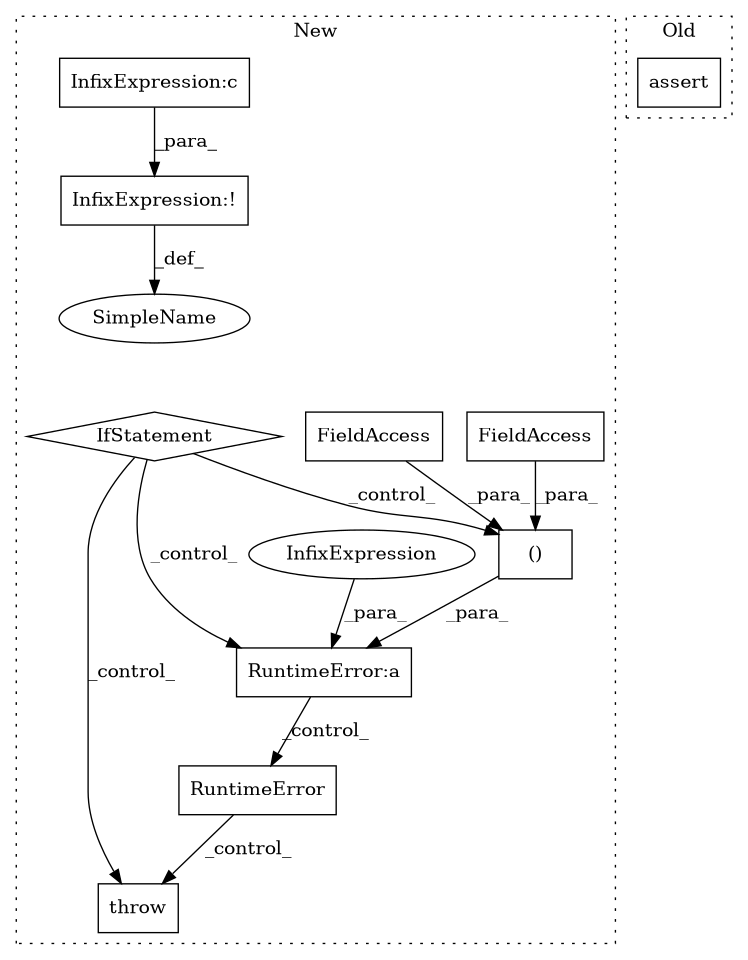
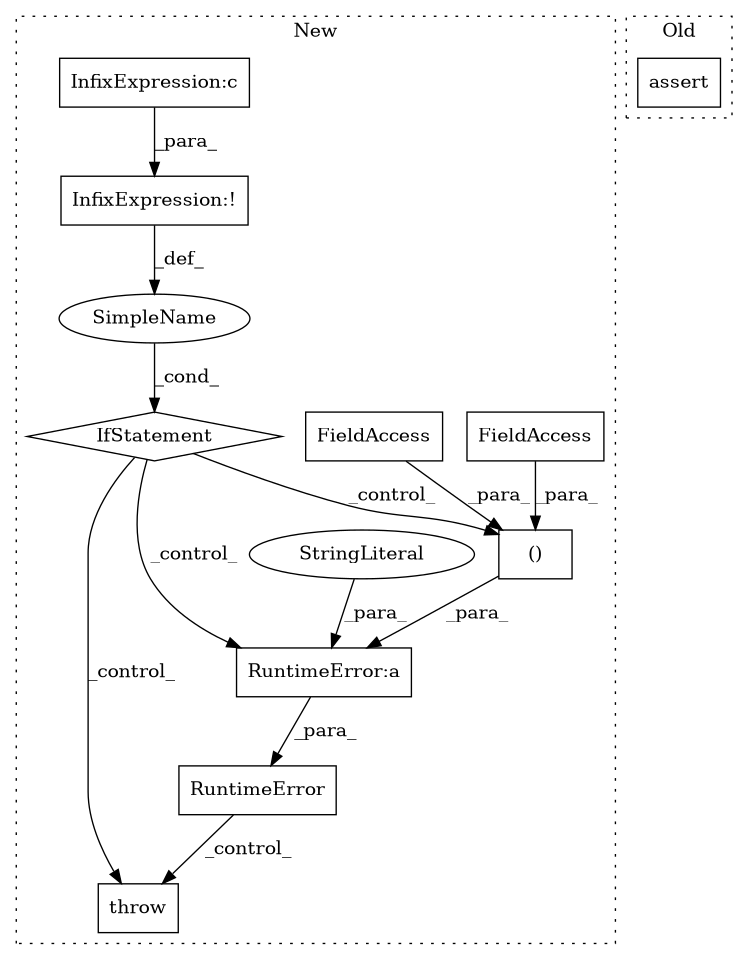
  digraph {
    node [a=27 l=1 s=9061 shape=box]
    n1 [a=32 l="13,2" label=RuntimeError s="8967,9076"]
    n2 [a=25 l="4,2" label=IfStatement s="8910,8951" shape=diamond]
    n3 [a=42 label=SimpleName shape=ellipse l="" s=""]
    n4 [a=53 l=6 label=throw s=8961]
    n5 [a=38 label="InfixExpression:!" s=8914]
    n6 [l=10 label="RuntimeError:a" s=9051]
-   n7 [a=45 l=71 label=InfixExpression s=8980 shape=ellipse]
+   n7 [a=45 l=71 label=StringLiteral s=8980 shape=ellipse]
    n8 [a=106 l=15 label="()"]
    n9 [l=4 label="InfixExpression:c" s=8931]
    n10 [a=22 label=FieldAccess]
    n11 [a=22 label=FieldAccess s=9075]
    n12 [a=6 l=7 label=assert s=8690]
    subgraph cluster_1 {
      label=New
      style=dotted
      n1
      n2
      n3
      n4
      n5
      n6
      n7
      n8
      n9
      n10
      n11
    }
    subgraph cluster_2 {
      label=Old
      style=dotted
      n12
    }
    n1 -> n4 [label=_control_]
    n2 -> n4 [label=_control_]
    n2 -> n6 [label=_control_]
    n2 -> n8 [label=_control_]
+   n3 -> n2 [label=_cond_]
    n5 -> n3 [label=_def_]
-   n6 -> n1 [label=_control_]
+   n6 -> n1 [label=_para_]
    n7 -> n6 [label=_para_]
    n8 -> n6 [label=_para_]
    n9 -> n5 [label=_para_]
    n10 -> n8 [label=_para_]
    n11 -> n8 [label=_para_]
  }
